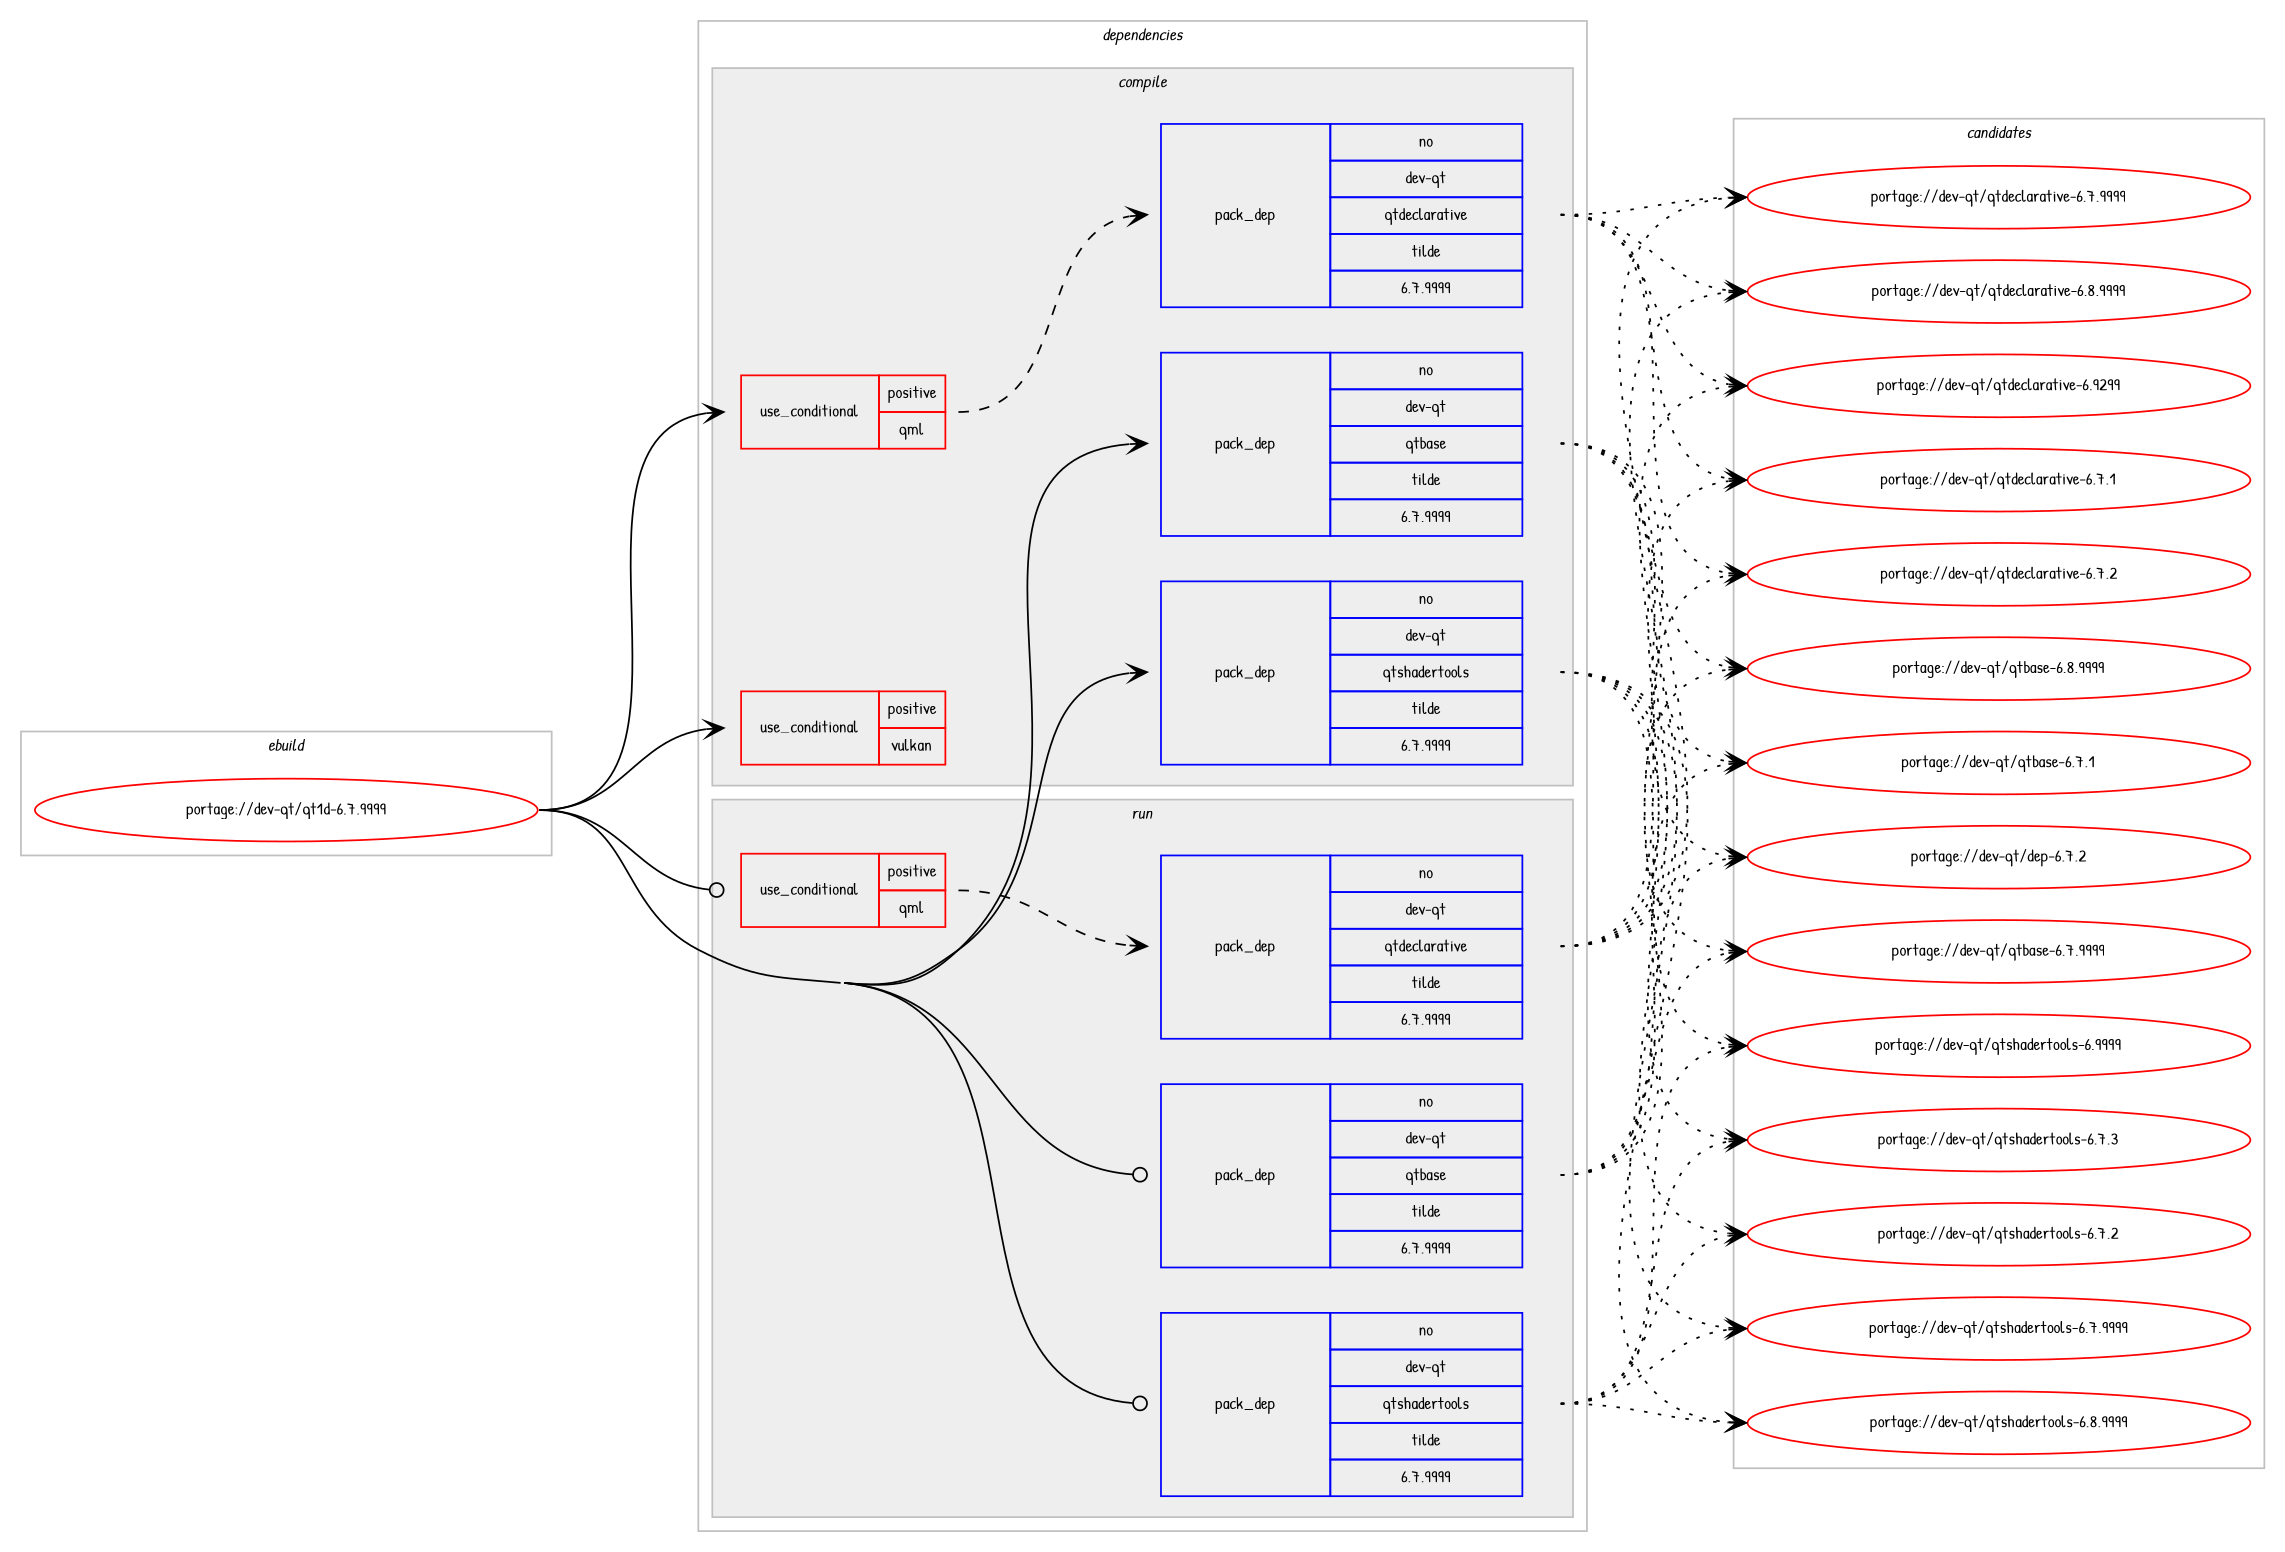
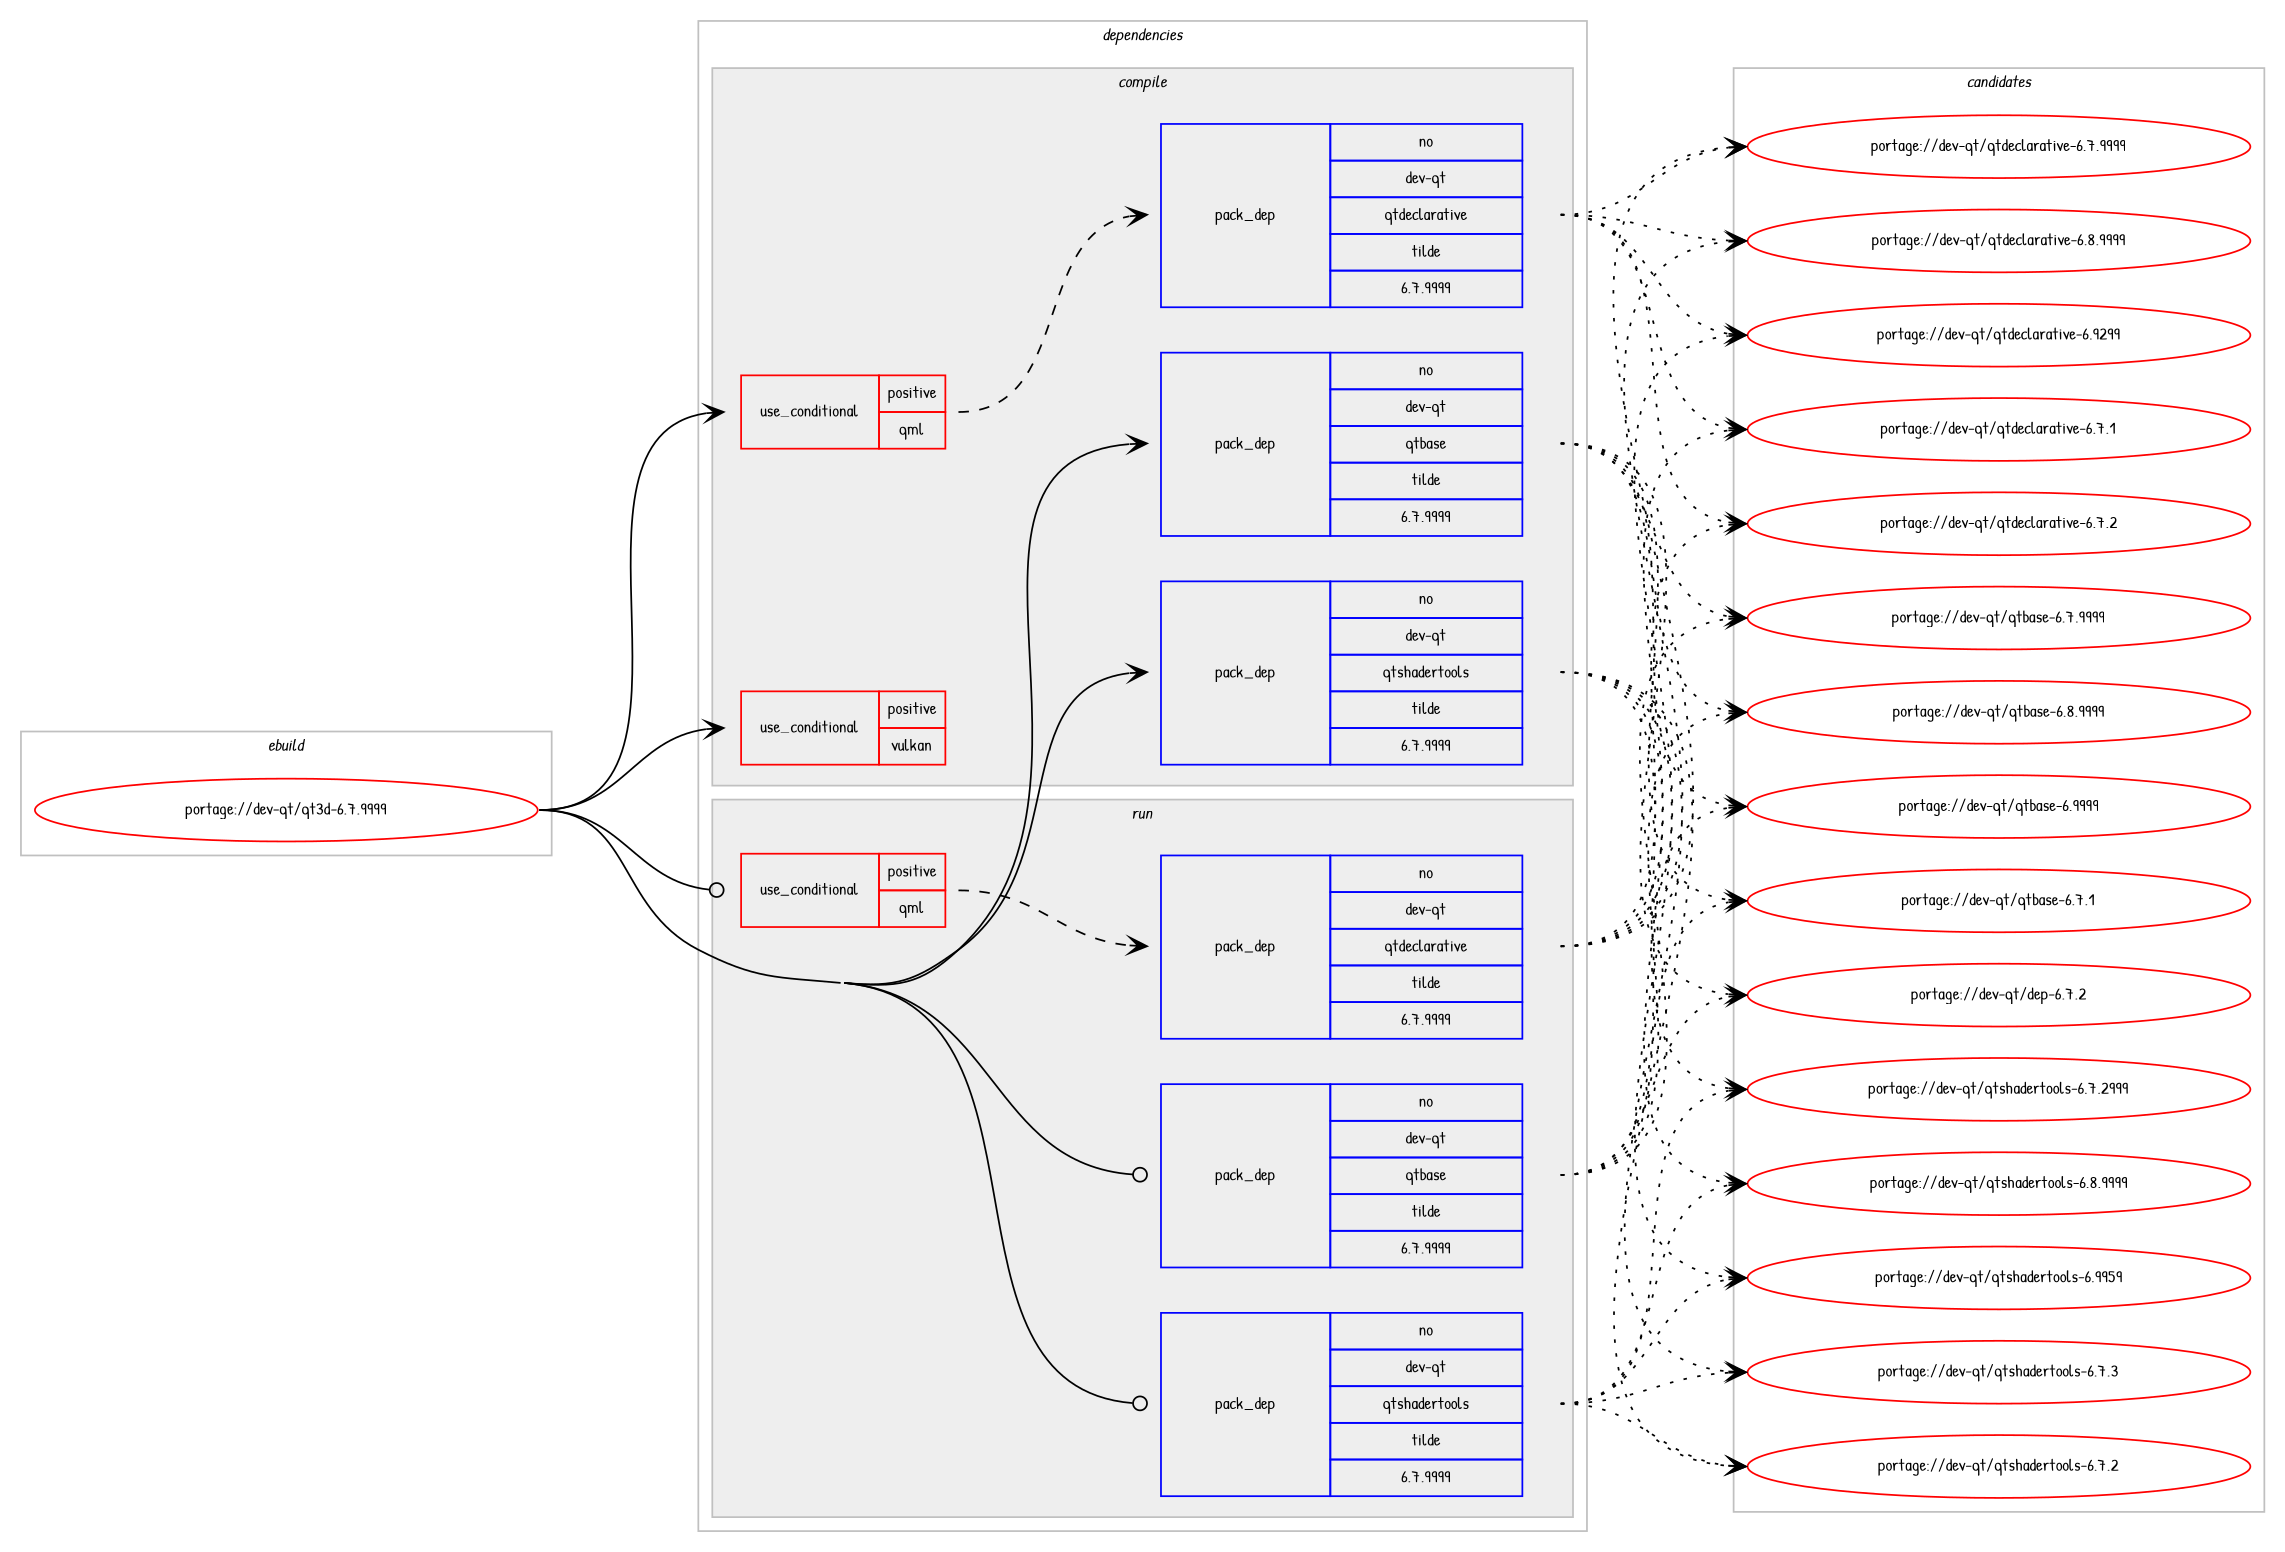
  digraph {
    compound=true
    concentrate=true
    fontname="Patrick Hand"
    fontsize=10
    newrank=true
    rankdir=LR
    ranksep=1.5
    node [color=red fontname="Patrick Hand" fontsize=10]
    edge [arrowhead=vee fontname="Patrick Hand" headport=w style=dotted tailport=e weight=100]
-   n1 [label="portage://dev-qt/qt1d-6.7.9999" width=4]
+   n1 [label="portage://dev-qt/qt3d-6.7.9999" width=4]
    n2 [color=blue label=<<TABLE BORDER="0" CELLBORDER="1" CELLSPACING="0" CELLPADDING="4" WIDTH="220"><TR><TD ROWSPAN="6" CELLPADDING="30">pack_dep</TD></TR><TR><TD WIDTH="110">no</TD></TR><TR><TD>dev-qt</TD></TR><TR><TD>qtdeclarative</TD></TR><TR><TD>tilde</TD></TR><TR><TD>6.7.9999</TD></TR></TABLE>> shape=none]
    n3 [label=<<TABLE BORDER="0" CELLBORDER="1" CELLSPACING="0" CELLPADDING="4"><TR><TD ROWSPAN="3" CELLPADDING="10">use_conditional</TD></TR><TR><TD>positive</TD></TR><TR><TD>qml</TD></TR></TABLE>> shape=none]
    n4 [label=<<TABLE BORDER="0" CELLBORDER="1" CELLSPACING="0" CELLPADDING="4"><TR><TD ROWSPAN="3" CELLPADDING="10">use_conditional</TD></TR><TR><TD>positive</TD></TR><TR><TD>vulkan</TD></TR></TABLE>> shape=none]
    n5 [color=blue label=<<TABLE BORDER="0" CELLBORDER="1" CELLSPACING="0" CELLPADDING="4" WIDTH="220"><TR><TD ROWSPAN="6" CELLPADDING="30">pack_dep</TD></TR><TR><TD WIDTH="110">no</TD></TR><TR><TD>dev-qt</TD></TR><TR><TD>qtbase</TD></TR><TR><TD>tilde</TD></TR><TR><TD>6.7.9999</TD></TR></TABLE>> shape=none]
    n6 [color=blue label=<<TABLE BORDER="0" CELLBORDER="1" CELLSPACING="0" CELLPADDING="4" WIDTH="220"><TR><TD ROWSPAN="6" CELLPADDING="30">pack_dep</TD></TR><TR><TD WIDTH="110">no</TD></TR><TR><TD>dev-qt</TD></TR><TR><TD>qtshadertools</TD></TR><TR><TD>tilde</TD></TR><TR><TD>6.7.9999</TD></TR></TABLE>> shape=none]
    n7 [color=blue label=<<TABLE BORDER="0" CELLBORDER="1" CELLSPACING="0" CELLPADDING="4" WIDTH="220"><TR><TD ROWSPAN="6" CELLPADDING="30">pack_dep</TD></TR><TR><TD WIDTH="110">no</TD></TR><TR><TD>dev-qt</TD></TR><TR><TD>qtdeclarative</TD></TR><TR><TD>tilde</TD></TR><TR><TD>6.7.9999</TD></TR></TABLE>> shape=none]
    n8 [label=<<TABLE BORDER="0" CELLBORDER="1" CELLSPACING="0" CELLPADDING="4"><TR><TD ROWSPAN="3" CELLPADDING="10">use_conditional</TD></TR><TR><TD>positive</TD></TR><TR><TD>qml</TD></TR></TABLE>> shape=none]
    n9 [color=blue label=<<TABLE BORDER="0" CELLBORDER="1" CELLSPACING="0" CELLPADDING="4" WIDTH="220"><TR><TD ROWSPAN="6" CELLPADDING="30">pack_dep</TD></TR><TR><TD WIDTH="110">no</TD></TR><TR><TD>dev-qt</TD></TR><TR><TD>qtbase</TD></TR><TR><TD>tilde</TD></TR><TR><TD>6.7.9999</TD></TR></TABLE>> shape=none]
    n10 [color=blue label=<<TABLE BORDER="0" CELLBORDER="1" CELLSPACING="0" CELLPADDING="4" WIDTH="220"><TR><TD ROWSPAN="6" CELLPADDING="30">pack_dep</TD></TR><TR><TD WIDTH="110">no</TD></TR><TR><TD>dev-qt</TD></TR><TR><TD>qtshadertools</TD></TR><TR><TD>tilde</TD></TR><TR><TD>6.7.9999</TD></TR></TABLE>> shape=none]
    n11 [label="portage://dev-qt/qtbase-6.7.1" width=4]
    n12 [label="portage://dev-qt/dep-6.7.2" width=4]
    n13 [label="portage://dev-qt/qtbase-6.7.9999" width=4]
    n14 [label="portage://dev-qt/qtbase-6.8.9999" width=4]
+   n15 [label="portage://dev-qt/qtbase-6.9999" width=4]
    n16 [label="portage://dev-qt/qtdeclarative-6.7.1" width=4]
    n17 [label="portage://dev-qt/qtdeclarative-6.7.2" width=4]
    n18 [label="portage://dev-qt/qtdeclarative-6.7.9999" width=4]
    n19 [label="portage://dev-qt/qtdeclarative-6.8.9999" width=4]
    n20 [label="portage://dev-qt/qtdeclarative-6.9299" width=4]
    n21 [label="portage://dev-qt/qtshadertools-6.7.3" width=4]
    n22 [label="portage://dev-qt/qtshadertools-6.7.2" width=4]
-   n23 [label="portage://dev-qt/qtshadertools-6.7.9999" width=4]
+   n23 [label="portage://dev-qt/qtshadertools-6.7.2999" width=4]
    n24 [label="portage://dev-qt/qtshadertools-6.8.9999" width=4]
-   n25 [label="portage://dev-qt/qtshadertools-6.9999" width=4]
+   n25 [label="portage://dev-qt/qtshadertools-6.9959" width=4]
    subgraph cluster_1 {
      color=gray
      label=<<i>ebuild</i>>
      rank=same
      n1
    }
    subgraph cluster_2 {
      color=gray
      label=<<i>dependencies</i>>
      subgraph cluster_3 {
        color=gray
        fillcolor="#eeeeee"
        label=<<i>compile</i>>
        style=filled
        subgraph sub_4 {
          color=gray
          fillcolor="#eeeeee"
          label=<<i>compile</i>>
          style=filled
          n3
          subgraph sub_5 {
            color=gray
            fillcolor="#eeeeee"
            label=<<i>compile</i>>
            style=filled
            n2
          }
        }
        subgraph sub_6 {
          color=gray
          fillcolor="#eeeeee"
          label=<<i>compile</i>>
          style=filled
          n4
        }
        subgraph sub_7 {
          color=gray
          fillcolor="#eeeeee"
          label=<<i>compile</i>>
          style=filled
          n5
        }
        subgraph sub_8 {
          color=gray
          fillcolor="#eeeeee"
          label=<<i>compile</i>>
          style=filled
          n6
        }
      }
      subgraph cluster_9 {
        color=gray
        fillcolor="#eeeeee"
        label=<<i>compile and run</i>>
        style=filled
      }
      subgraph cluster_10 {
        color=gray
        fillcolor="#eeeeee"
        label=<<i>run</i>>
        style=filled
        subgraph sub_11 {
          color=gray
          fillcolor="#eeeeee"
          label=<<i>run</i>>
          style=filled
          n8
          subgraph sub_12 {
            color=gray
            fillcolor="#eeeeee"
            label=<<i>run</i>>
            style=filled
            n7
          }
        }
        subgraph sub_13 {
          color=gray
          fillcolor="#eeeeee"
          label=<<i>run</i>>
          style=filled
          n9
        }
        subgraph sub_14 {
          color=gray
          fillcolor="#eeeeee"
          label=<<i>run</i>>
          style=filled
          n10
        }
      }
    }
    subgraph cluster_15 {
      color=gray
      label=<<i>candidates</i>>
      rank=same
      subgraph sub_16 {
        color=black
        label=<<i>candidates</i>>
        nodesep=1
        rank=same
        n11
        n12
        n13
        n14
+       n15
      }
      subgraph sub_17 {
        color=black
        label=<<i>candidates</i>>
        nodesep=1
        rank=same
        n16
        n17
        n18
        n19
        n20
      }
      subgraph sub_18 {
        color=black
        label=<<i>candidates</i>>
        nodesep=1
        rank=same
        n21
        n22
        n23
        n24
        n25
      }
      subgraph sub_19 {
        color=black
        label=<<i>candidates</i>>
        nodesep=1
        rank=same
        n16
        n17
        n18
        n19
        n20
      }
      subgraph sub_20 {
        color=black
        label=<<i>candidates</i>>
        nodesep=1
        rank=same
        n11
        n12
        n13
        n14
+       n15
      }
      subgraph sub_21 {
        color=black
        label=<<i>candidates</i>>
        nodesep=1
        rank=same
        n21
        n22
        n23
        n24
        n25
      }
    }
    n1 -> n3 [style=solid weight=20]
    n1 -> n4 [style=solid weight=20]
    n1 -> n5 [style=solid weight=20]
    n1 -> n6 [style=solid weight=20]
    n1 -> n8 [arrowhead=odot style=solid weight=20]
    n1 -> n9 [arrowhead=odot style=solid weight=20]
    n1 -> n10 [arrowhead=odot style=solid weight=20]
    n2 -> n16
    n2 -> n17
    n2 -> n18
    n2 -> n19
    n2 -> n20
    n3 -> n2 [style=dashed weight=20]
    n5 -> n11
    n5 -> n12
    n5 -> n13
    n5 -> n14
+   n5 -> n15
    n6 -> n21
    n6 -> n22
    n6 -> n23
    n6 -> n24
    n6 -> n25
    n7 -> n16
    n7 -> n17
    n7 -> n18
    n7 -> n19
    n7 -> n20
    n8 -> n7 [style=dashed weight=20]
    n9 -> n11
    n9 -> n12
    n9 -> n13
    n9 -> n14
+   n9 -> n15
    n10 -> n21
    n10 -> n22
    n10 -> n23
    n10 -> n24
    n10 -> n25
  }
